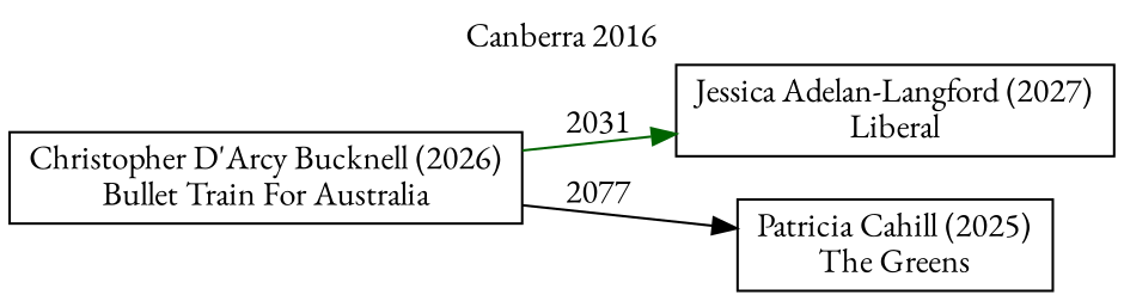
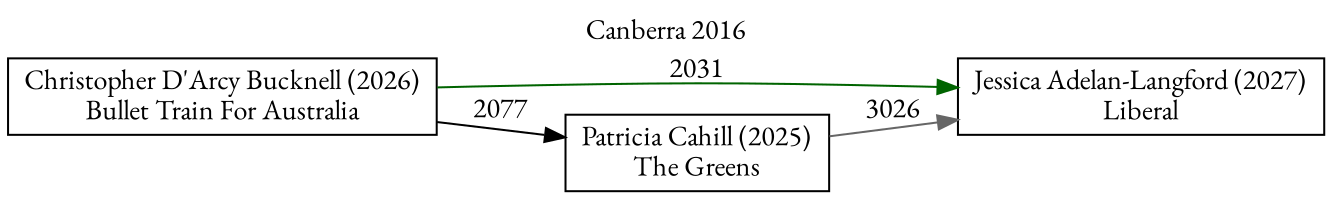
  digraph {
    label="Canberra 2016"
    labelloc=t
    mclimit=10
    rankdir=LR
    fontname="EB Garamond"
    node [shape=box fontname="EB Garamond"]
    edge [fontname="EB Garamond"]
    n1 [label="Jessica Adelan-Langford (2027)\nLiberal"]
    n2 [label="Patricia Cahill (2025)\nThe Greens"]
    n3 [label="Christopher D'Arcy Bucknell (2026)\nBullet Train For Australia"]
+   n2 -> n1 [label=3026 color=gray40]
    n3 -> n1 [label=2031 color=darkgreen]
    n3 -> n2 [label=2077 color=black]
  }
